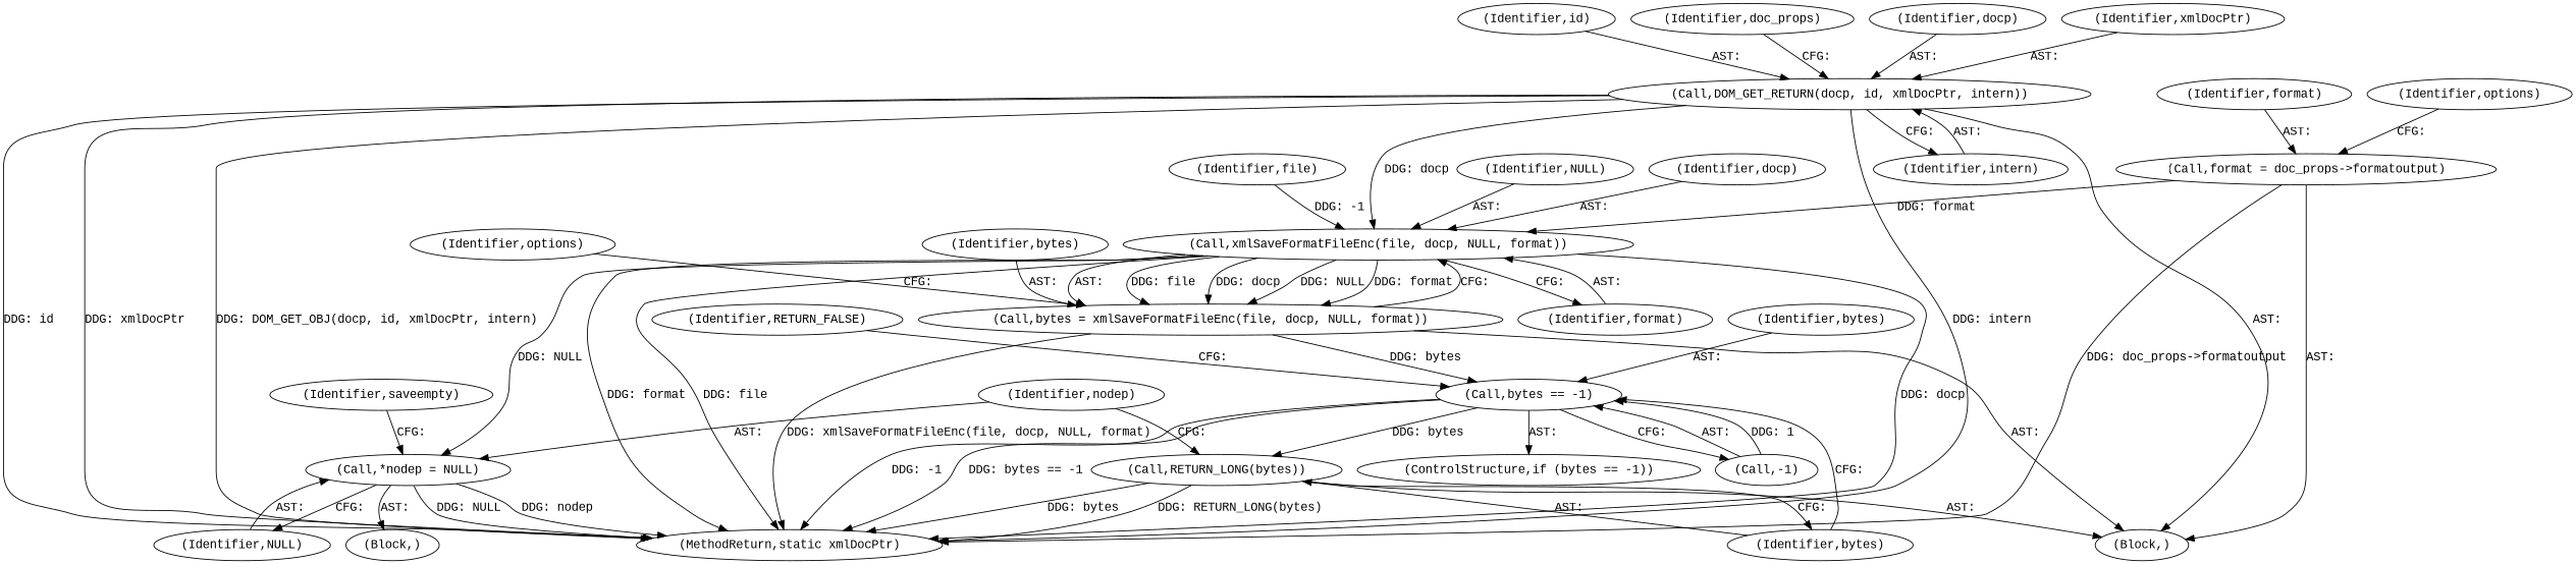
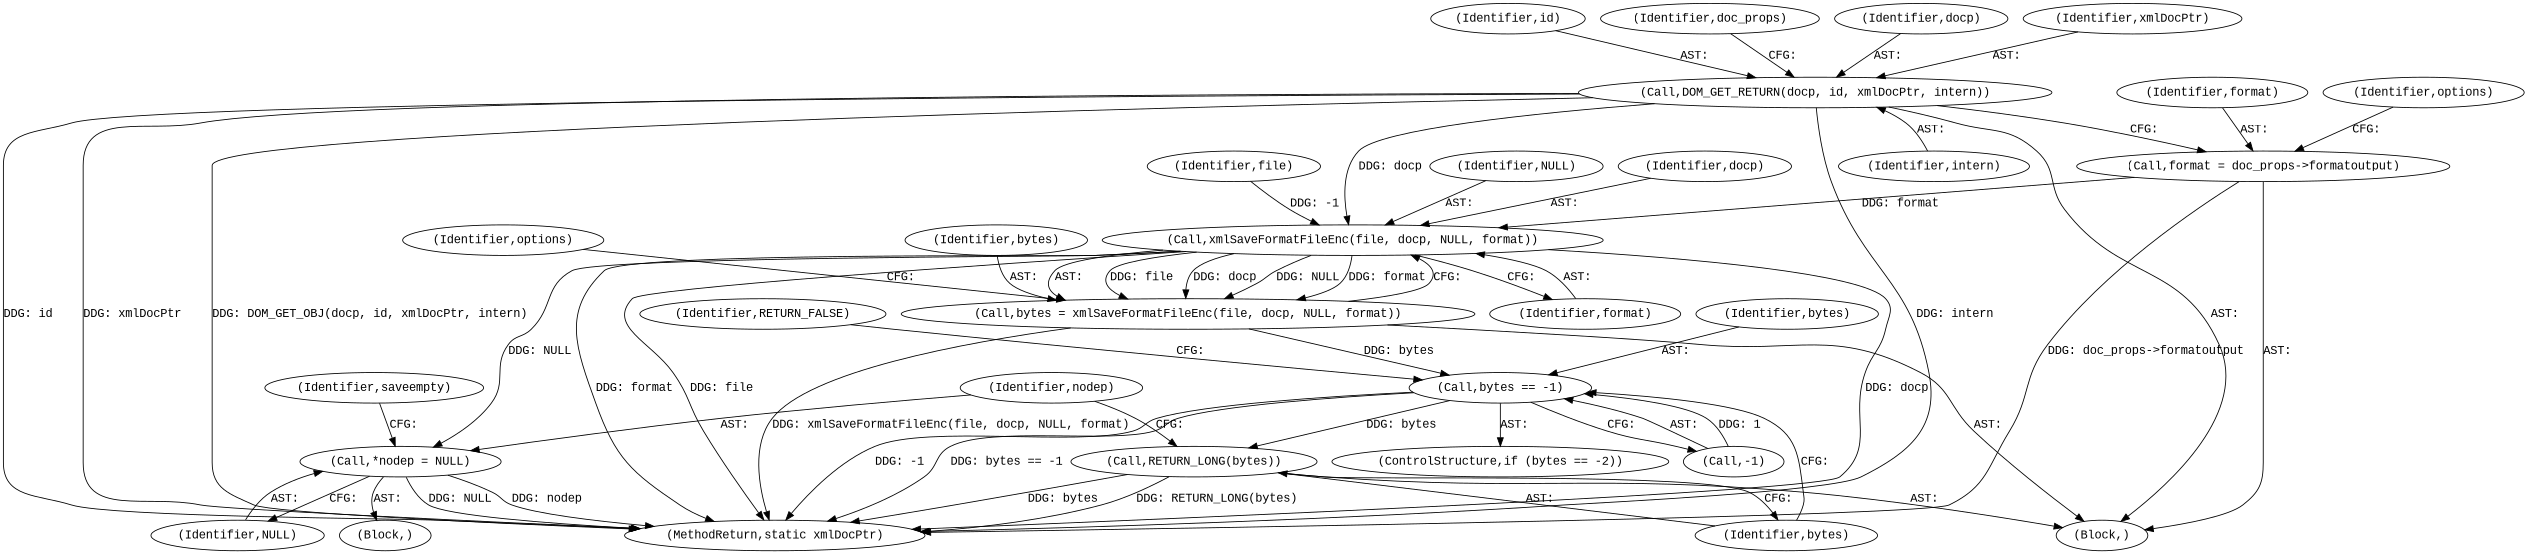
  digraph {
    fontname="Liberation Mono"
    node [fontname="Liberation Mono"]
    edge [fontname="Liberation Mono"]
    n1 [label="(Call,xmlSaveFormatFileEnc(file, docp, NULL, format))"]
    n2 [label="(Call,bytes = xmlSaveFormatFileEnc(file, docp, NULL, format))"]
    n3 [label="(Call,*nodep = NULL)"]
    n4 [label="(MethodReturn,static xmlDocPtr)"]
    n5 [label="(Identifier,format)"]
    n6 [label="(Block,)"]
    n7 [label="(Call,bytes == -1)"]
    n8 [label="(Identifier,NULL)"]
    n9 [label="(Block,)"]
    n10 [label="(Call,DOM_GET_RETURN(docp, id, xmlDocPtr, intern))"]
    n11 [label="(Identifier,intern)"]
    n12 [label="(Call,format = doc_props->formatoutput)"]
    n13 [label="(Call,RETURN_LONG(bytes))"]
-   n14 [label="(ControlStructure,if (bytes == -1))"]
+   n14 [label="(ControlStructure,if (bytes == -2))"]
    n15 [label="(Call,-1)"]
    n16 [label="(Identifier,bytes)"]
    n17 [label="(Identifier,id)"]
    n18 [label="(Identifier,doc_props)"]
    n19 [label="(Identifier,file)"]
    n20 [label="(Identifier,docp)"]
    n21 [label="(Identifier,format)"]
    n22 [label="(Identifier,options)"]
    n23 [label="(Identifier,NULL)"]
    n24 [label="(Identifier,xmlDocPtr)"]
    n25 [label="(Identifier,nodep)"]
    n26 [label="(Identifier,bytes)"]
    n27 [label="(Identifier,bytes)"]
    n28 [label="(Identifier,options)"]
    n29 [label="(Identifier,saveempty)"]
    n30 [label="(Identifier,docp)"]
    n31 [label="(Identifier,RETURN_FALSE)"]
    n1 -> n2 [label="AST: "]
    n1 -> n2 [label="DDG: file"]
    n1 -> n2 [label="DDG: docp"]
    n1 -> n2 [label="DDG: NULL"]
    n1 -> n2 [label="DDG: format"]
    n1 -> n3 [label="DDG: NULL"]
    n1 -> n4 [label="DDG: docp"]
    n1 -> n4 [label="DDG: format"]
    n1 -> n4 [label="DDG: file"]
    n1 -> n5 [label="CFG: "]
    n2 -> n1 [label="CFG: "]
    n2 -> n4 [label="DDG: xmlSaveFormatFileEnc(file, docp, NULL, format)"]
    n2 -> n6 [label="AST: "]
    n2 -> n7 [label="DDG: bytes"]
    n3 -> n4 [label="DDG: NULL"]
    n3 -> n4 [label="DDG: nodep"]
    n3 -> n8 [label="CFG: "]
    n3 -> n9 [label="AST: "]
    n5 -> n1 [label="AST: "]
    n7 -> n4 [label="DDG: -1"]
    n7 -> n4 [label="DDG: bytes == -1"]
    n7 -> n13 [label="DDG: bytes"]
    n7 -> n14 [label="AST: "]
    n7 -> n15 [label="CFG: "]
    n8 -> n3 [label="AST: "]
    n10 -> n1 [label="DDG: docp"]
    n10 -> n4 [label="DDG: id"]
    n10 -> n4 [label="DDG: xmlDocPtr"]
    n10 -> n4 [label="DDG: DOM_GET_OBJ(docp, id, xmlDocPtr, intern)"]
    n10 -> n4 [label="DDG: intern"]
    n10 -> n6 [label="AST: "]
-   n10 -> n11 [label="CFG: "]
+   n10 -> n12 [label="CFG: "]
    n11 -> n10 [label="AST: "]
    n12 -> n1 [label="DDG: format"]
    n12 -> n4 [label="DDG: doc_props->formatoutput"]
    n12 -> n6 [label="AST: "]
    n13 -> n4 [label="DDG: bytes"]
    n13 -> n4 [label="DDG: RETURN_LONG(bytes)"]
    n13 -> n6 [label="AST: "]
    n13 -> n16 [label="CFG: "]
    n15 -> n7 [label="AST: "]
    n15 -> n7 [label="DDG: 1"]
    n16 -> n7 [label="CFG: "]
    n16 -> n13 [label="AST: "]
    n17 -> n10 [label="AST: "]
    n18 -> n10 [label="CFG: "]
    n19 -> n1 [label="DDG: -1"]
    n20 -> n10 [label="AST: "]
    n21 -> n12 [label="AST: "]
    n22 -> n2 [label="CFG: "]
    n23 -> n1 [label="AST: "]
    n24 -> n10 [label="AST: "]
    n25 -> n3 [label="AST: "]
    n25 -> n13 [label="CFG: "]
    n26 -> n2 [label="AST: "]
    n27 -> n7 [label="AST: "]
    n28 -> n12 [label="CFG: "]
    n29 -> n3 [label="CFG: "]
    n30 -> n1 [label="AST: "]
    n31 -> n7 [label="CFG: "]
  }
